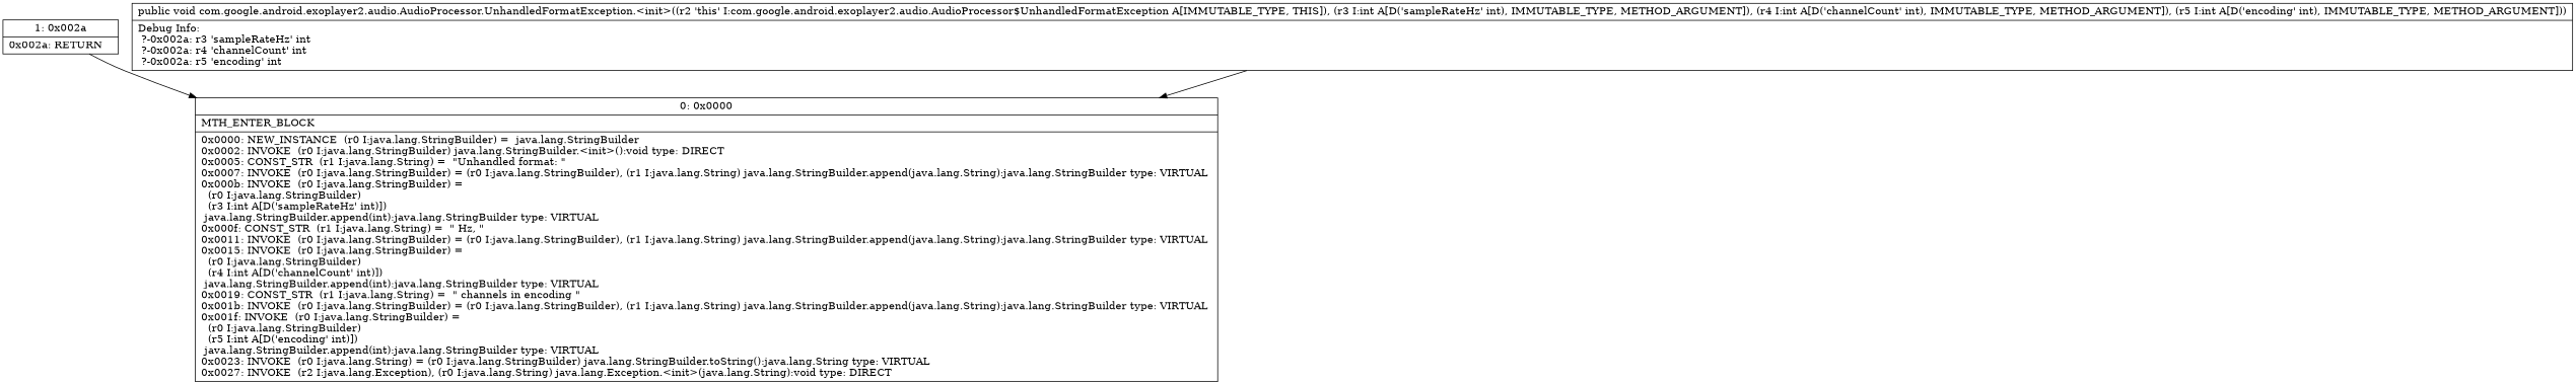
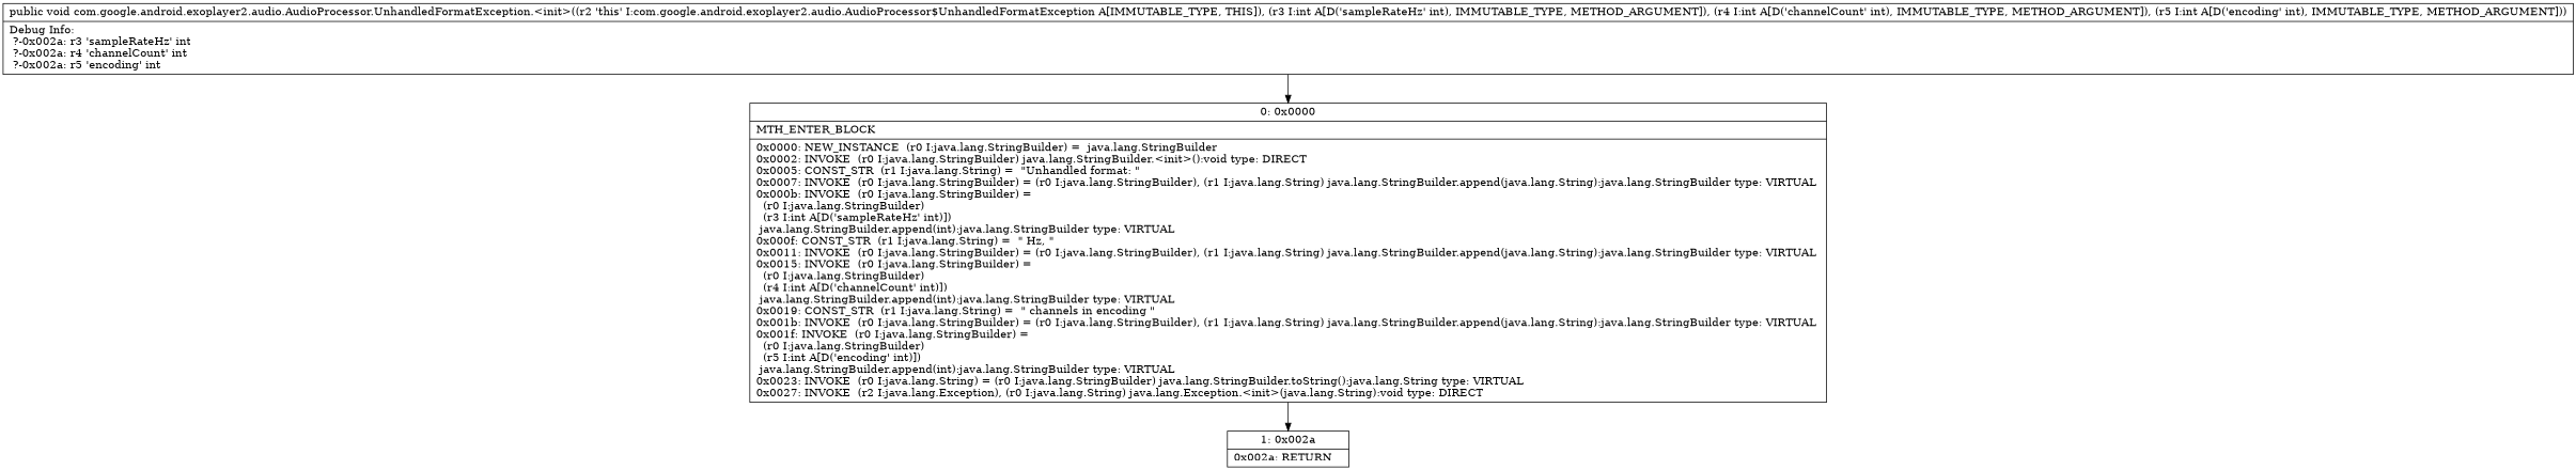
  digraph {
    node [shape=record]
    n1 [label="{0\:\ 0x0000|MTH_ENTER_BLOCK\l|0x0000: NEW_INSTANCE  (r0 I:java.lang.StringBuilder) =  java.lang.StringBuilder \l0x0002: INVOKE  (r0 I:java.lang.StringBuilder) java.lang.StringBuilder.\<init\>():void type: DIRECT \l0x0005: CONST_STR  (r1 I:java.lang.String) =  \"Unhandled format: \" \l0x0007: INVOKE  (r0 I:java.lang.StringBuilder) = (r0 I:java.lang.StringBuilder), (r1 I:java.lang.String) java.lang.StringBuilder.append(java.lang.String):java.lang.StringBuilder type: VIRTUAL \l0x000b: INVOKE  (r0 I:java.lang.StringBuilder) = \l  (r0 I:java.lang.StringBuilder)\l  (r3 I:int A[D('sampleRateHz' int)])\l java.lang.StringBuilder.append(int):java.lang.StringBuilder type: VIRTUAL \l0x000f: CONST_STR  (r1 I:java.lang.String) =  \" Hz, \" \l0x0011: INVOKE  (r0 I:java.lang.StringBuilder) = (r0 I:java.lang.StringBuilder), (r1 I:java.lang.String) java.lang.StringBuilder.append(java.lang.String):java.lang.StringBuilder type: VIRTUAL \l0x0015: INVOKE  (r0 I:java.lang.StringBuilder) = \l  (r0 I:java.lang.StringBuilder)\l  (r4 I:int A[D('channelCount' int)])\l java.lang.StringBuilder.append(int):java.lang.StringBuilder type: VIRTUAL \l0x0019: CONST_STR  (r1 I:java.lang.String) =  \" channels in encoding \" \l0x001b: INVOKE  (r0 I:java.lang.StringBuilder) = (r0 I:java.lang.StringBuilder), (r1 I:java.lang.String) java.lang.StringBuilder.append(java.lang.String):java.lang.StringBuilder type: VIRTUAL \l0x001f: INVOKE  (r0 I:java.lang.StringBuilder) = \l  (r0 I:java.lang.StringBuilder)\l  (r5 I:int A[D('encoding' int)])\l java.lang.StringBuilder.append(int):java.lang.StringBuilder type: VIRTUAL \l0x0023: INVOKE  (r0 I:java.lang.String) = (r0 I:java.lang.StringBuilder) java.lang.StringBuilder.toString():java.lang.String type: VIRTUAL \l0x0027: INVOKE  (r2 I:java.lang.Exception), (r0 I:java.lang.String) java.lang.Exception.\<init\>(java.lang.String):void type: DIRECT \l}"]
    n2 [label="{1\:\ 0x002a|0x002a: RETURN   \l}"]
    n3 [label="{public void com.google.android.exoplayer2.audio.AudioProcessor.UnhandledFormatException.\<init\>((r2 'this' I:com.google.android.exoplayer2.audio.AudioProcessor$UnhandledFormatException A[IMMUTABLE_TYPE, THIS]), (r3 I:int A[D('sampleRateHz' int), IMMUTABLE_TYPE, METHOD_ARGUMENT]), (r4 I:int A[D('channelCount' int), IMMUTABLE_TYPE, METHOD_ARGUMENT]), (r5 I:int A[D('encoding' int), IMMUTABLE_TYPE, METHOD_ARGUMENT]))  | Debug Info:\l  ?\-0x002a: r3 'sampleRateHz' int\l  ?\-0x002a: r4 'channelCount' int\l  ?\-0x002a: r5 'encoding' int\l}"]
-   n2 -> n1
+   n1 -> n2
    n3 -> n1
  }
